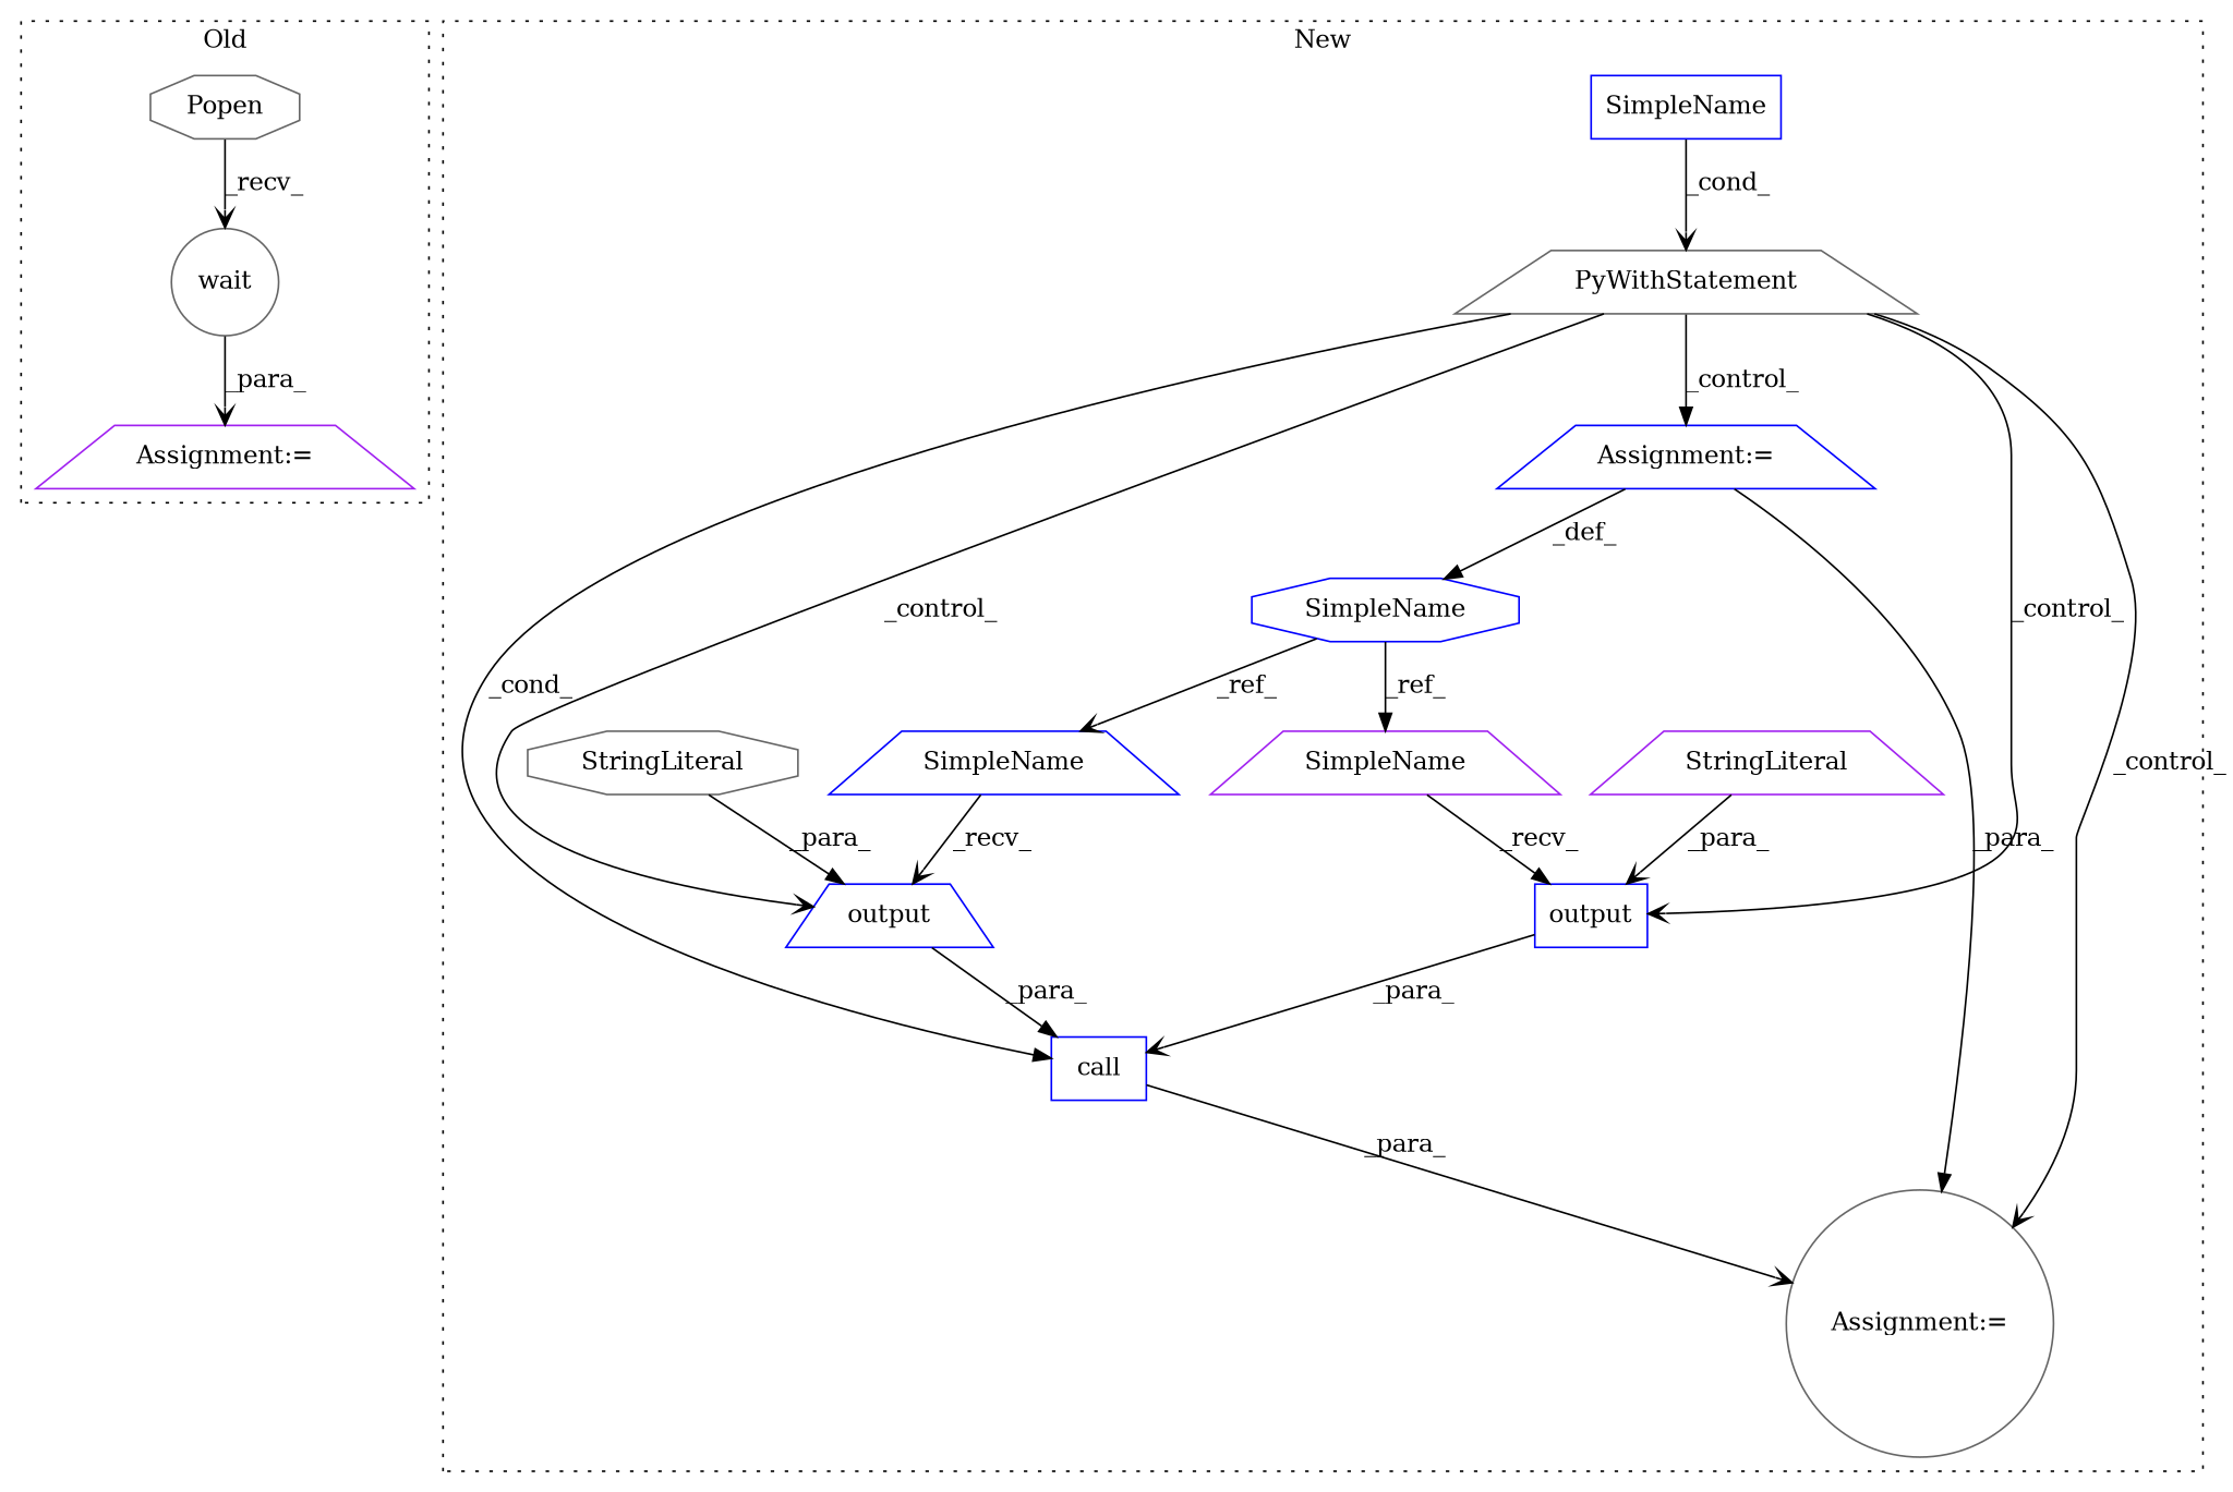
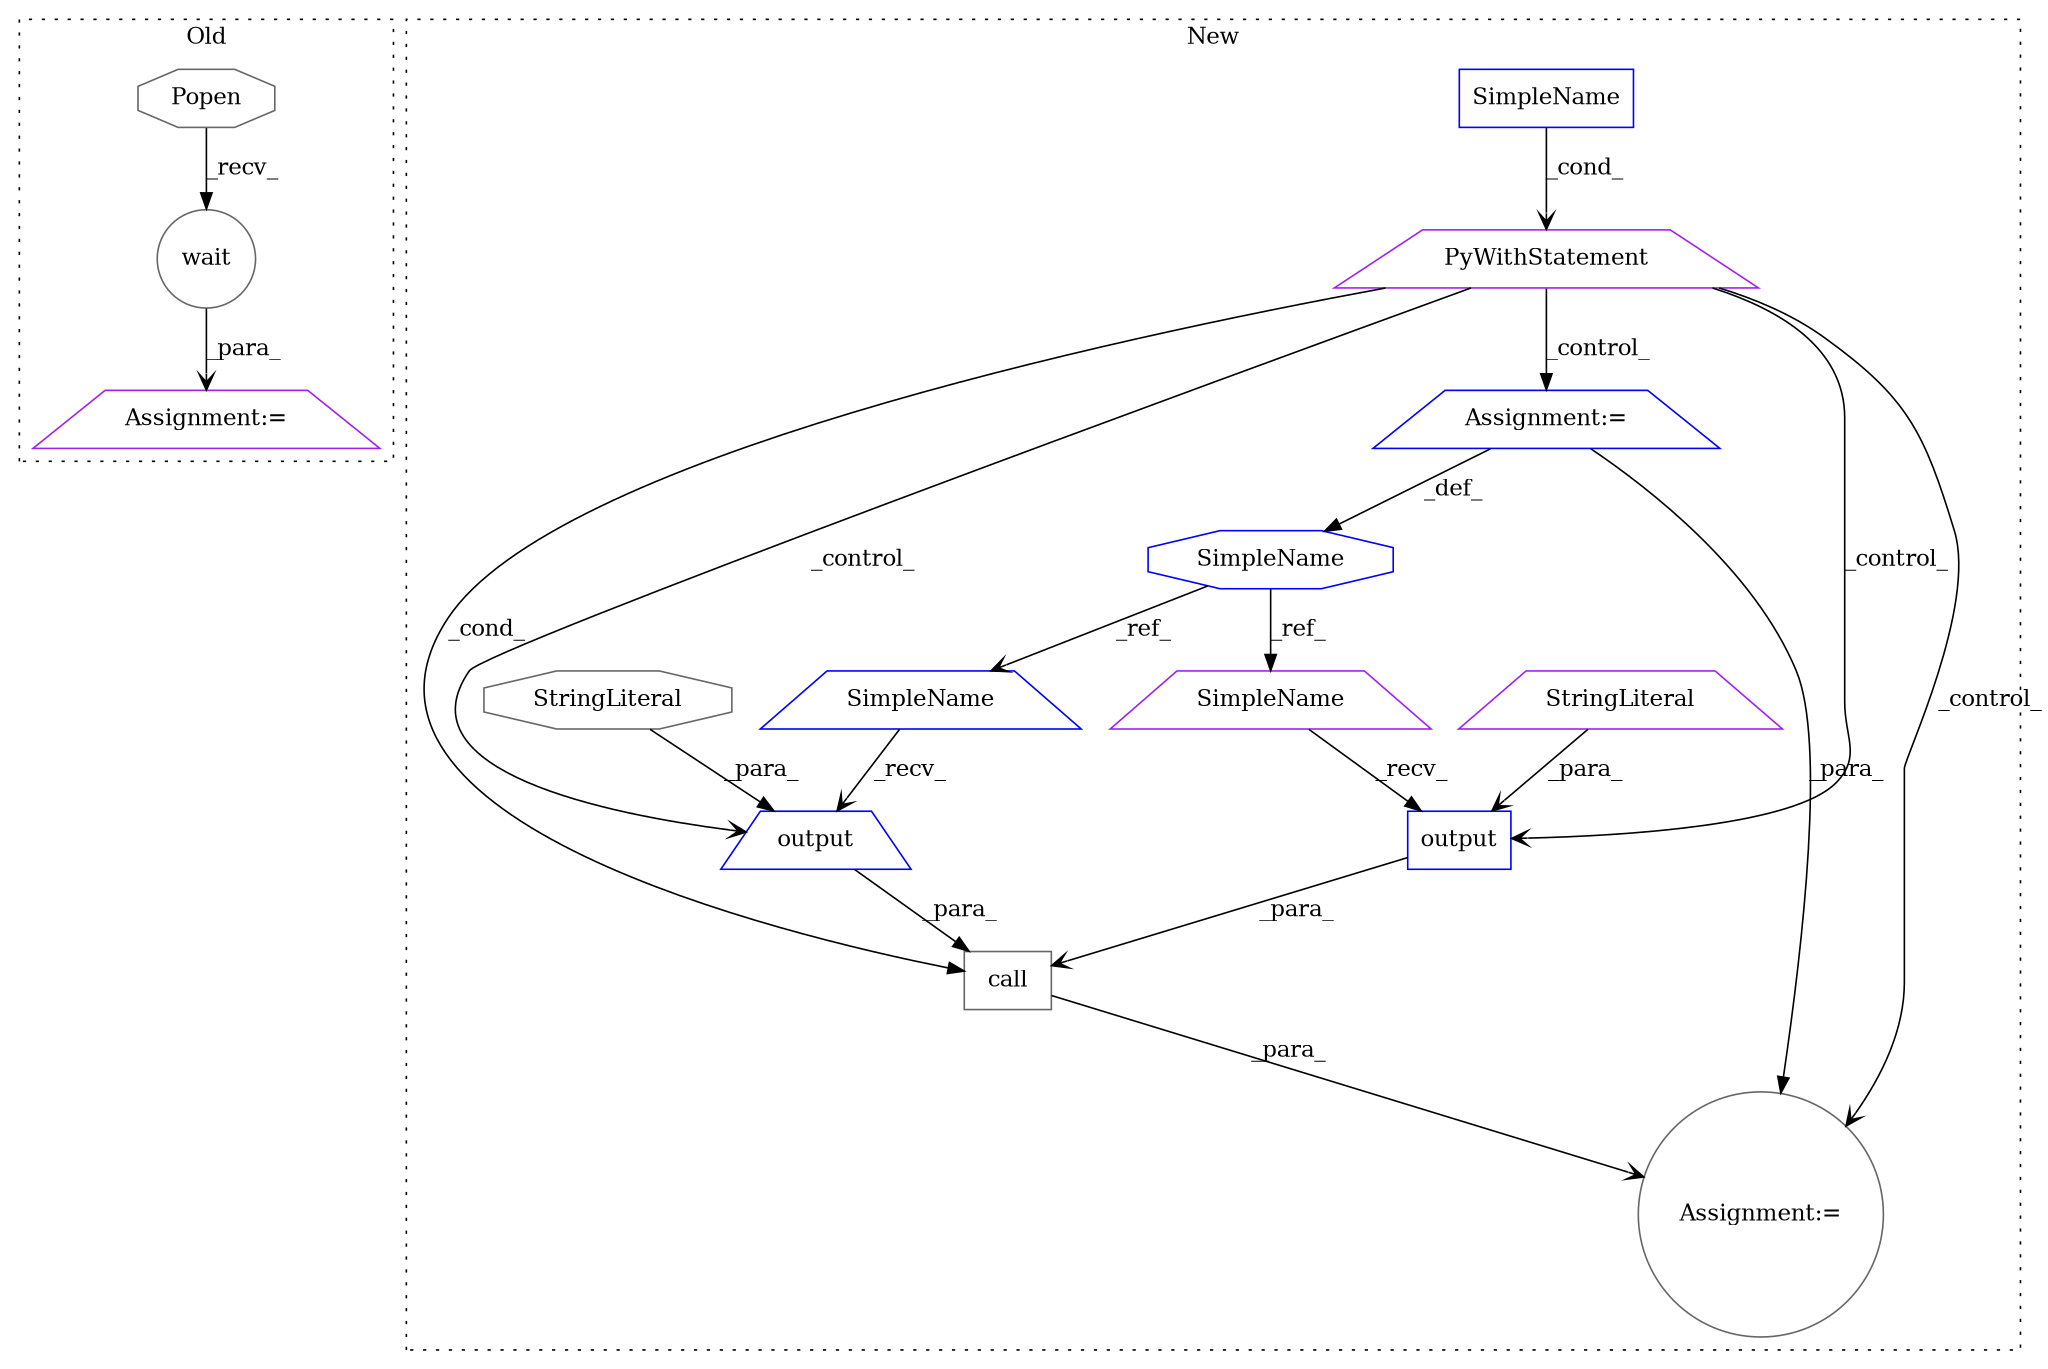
  digraph {
    node [a=32 color=blue l=8 s=5309 shape=trapezium]
    edge [arrowhead=vee]
    n1 [color=gray40 l="6,1" label=Popen s="5173,5198" shape=octagon]
    n2 [color=gray40 l=6 label=wait s=5220 shape=circle]
    n3 [a=7 color=purple l=1 label="Assignment:=" s=5211]
    n4 [l="7,1" label=output s="5403,5418" shape=box]
    n5 [a=42 label=SimpleName shape=box l="" s=""]
-   n6 [a=104 color=gray40 l="10,2" label=PyWithStatement s="5205,5295"]
+   n6 [a=104 color=purple l="10,2" label=PyWithStatement s="5205,5295"]
    n7 [a=45 color=purple label=StringLiteral s=5410]
-   n8 [l="5,1" label=call s="5343,5419" shape=box]
+   n8 [color=gray40 l="5,1" label=call s="5343,5419" shape=box]
    n9 [l="7,1" label=output s="5377,5392"]
    n10 [a=42 label=SimpleName shape=octagon]
    n11 [a=45 color=gray40 label=StringLiteral s=5384 shape=octagon]
    n12 [a=7 label="Assignment:="]
    n13 [a=7 color=gray40 l=1 label="Assignment:=" s=5331 shape=circle]
    n14 [a=42 color=purple label=SimpleName s=5394]
    n15 [a=42 label=SimpleName s=5368]
    subgraph cluster_1 {
      label=Old
      style=dotted
      n1
      n2
      n3
    }
    subgraph cluster_2 {
      label=New
      style=dotted
      n4
      n5
      n6
      n7
      n8
      n9
      n10
      n11
      n12
      n13
      n14
      n15
    }
-   n1 -> n2 [label=_recv_]
+   n1 -> n2 [arrowhead=normal label=_recv_]
    n2 -> n3 [label=_para_]
    n4 -> n8 [label=_para_]
    n5 -> n6 [label=_cond_]
    n6 -> n4 [label=_control_]
    n6 -> n8 [arrowhead=normal label=_cond_]
    n6 -> n9 [label=_control_]
    n6 -> n12 [arrowhead=normal label=_control_]
    n6 -> n13 [label=_control_]
    n7 -> n4 [label=_para_]
    n8 -> n13 [label=_para_]
    n9 -> n8 [arrowhead=normal label=_para_]
    n10 -> n14 [arrowhead=normal label=_ref_]
    n10 -> n15 [label=_ref_]
    n11 -> n9 [arrowhead=normal label=_para_]
    n12 -> n10 [arrowhead=normal label=_def_]
    n12 -> n13 [arrowhead=normal label=_para_]
    n14 -> n4 [arrowhead=normal label=_recv_]
    n15 -> n9 [label=_recv_]
  }
